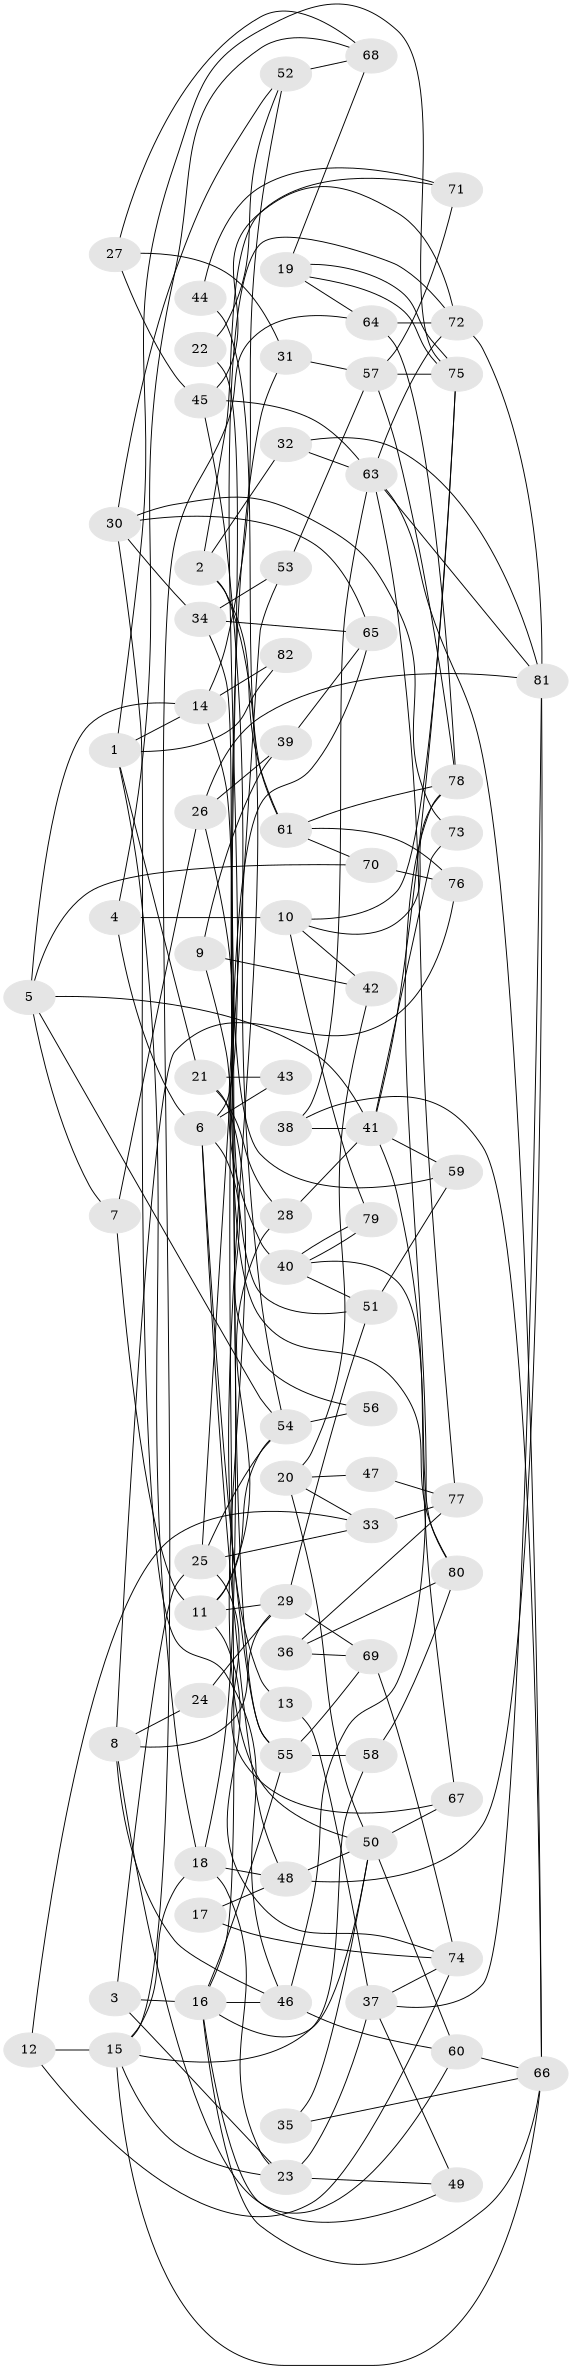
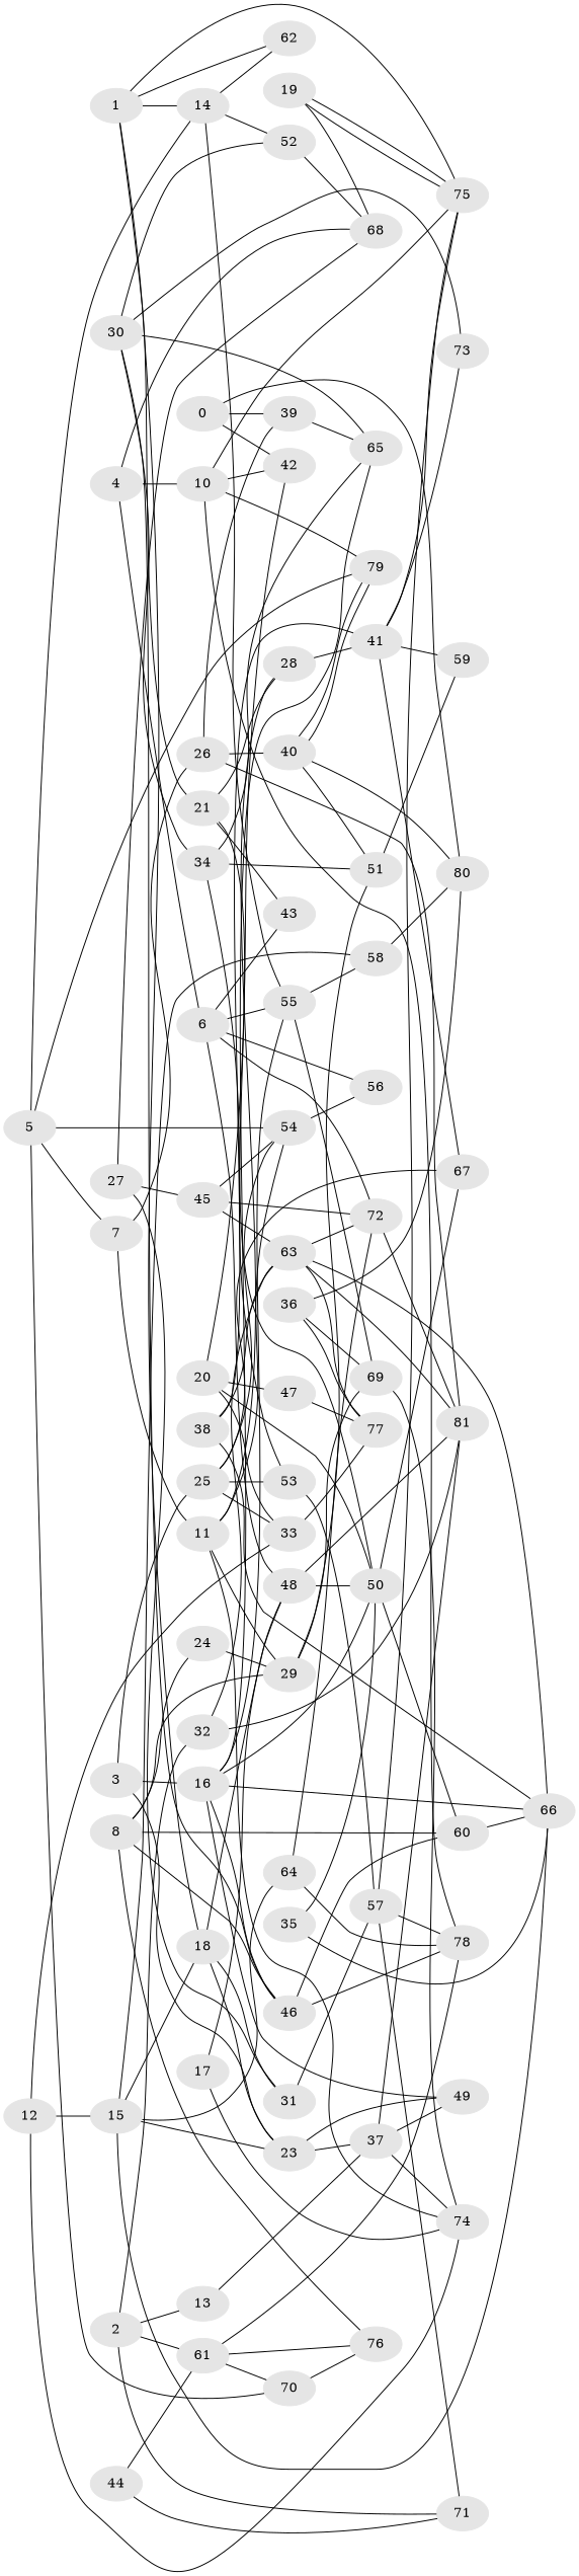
  graph {
    rankdir=LR
    node [color=gray90 style=filled]
    1
    14
    18
    21
-   62 [label=82]
+   62
    75
    55
    52
    23
    48
    31
    43
    28
    50
    2
    13
    32
    61
    71
    37
    81
    63
    70
    76
    78
    3
    16
    25
    46
    66
    49
    65
    54
    33
    53
    67
    4
    6
    10
    68
    56
    72
    42
    79
    5
    7
    41
    11
    26
    59
    73
    58
    69
    29
    74
    39
    40
    8
    24
    60
    51
-   9
+   9 [label=0]
    80
    12
    15
    64
    77
    17
    57
    19
    20
    47
-   22
    27
    45
    30
    34
    35
    36
    38
    44
    1 -- 14
    1 -- 18
    1 -- 21
    1 -- 62
    1 -- 75
    14 -- 62
    14 -- 55
    14 -- 52
    18 -- 23
    18 -- 48
    18 -- 31
    21 -- 43
    21 -- 28
    21 -- 50
    55 -- 58
    55 -- 69
    52 -- 68
    23 -- 37
    23 -- 49
    48 -- 50
    48 -- 81
    31 -- 57
    28 -- 41
    50 -- 67
    50 -- 60
    2 -- 13
    2 -- 32
    2 -- 61
    2 -- 71
    13 -- 37
    32 -- 81
    32 -- 63
    61 -- 70
    61 -- 76
    61 -- 78
    37 -- 81
    37 -- 49
    37 -- 74
    63 -- 81
    63 -- 66
    63 -- 72
    63 -- 77
    70 -- 76
    3 -- 23
    3 -- 16
    3 -- 25
    16 -- 55
    16 -- 50
    16 -- 46
    16 -- 66
    16 -- 49
    16 -- 65
    25 -- 54
    25 -- 33
    25 -- 53
    25 -- 67
    46 -- 78
    46 -- 60
    54 -- 56
    33 -- 77
    53 -- 57
    4 -- 6
    4 -- 10
    4 -- 68
    6 -- 55
    6 -- 48
    6 -- 43
    6 -- 56
    6 -- 72
    10 -- 75
    10 -- 78
    10 -- 42
    10 -- 79
    72 -- 81
    5 -- 14
    5 -- 70
    5 -- 54
    5 -- 7
-   5 -- 41
+   5 -- 79
    7 -- 11
    7 -- 26
    41 -- 75
    41 -- 67
    41 -- 59
    41 -- 73
    11 -- 28
    11 -- 54
    11 -- 29
    11 -- 74
    26 -- 81
    26 -- 39
    26 -- 40
    58 -- 80
    69 -- 74
    29 -- 69
    29 -- 51
    39 -- 65
    40 -- 79
    40 -- 79
    40 -- 51
    40 -- 80
    8 -- 76
    8 -- 46
    8 -- 29
    8 -- 24
    8 -- 60
    24 -- 29
    60 -- 66
    51 -- 59
    9 -- 42
    9 -- 39
    9 -- 80
    12 -- 33
    12 -- 74
    12 -- 15
    15 -- 18
    15 -- 23
    15 -- 66
    15 -- 58
    15 -- 64
    64 -- 78
    64 -- 72
    17 -- 48
    17 -- 74
    57 -- 75
    57 -- 71
    57 -- 78
    19 -- 75
    19 -- 75
    19 -- 68
-   19 -- 64
    20 -- 50
    20 -- 33
    20 -- 42
    20 -- 47
    47 -- 77
-   22 -- 52
-   22 -- 59
    27 -- 31
    27 -- 68
    27 -- 45
    45 -- 63
    45 -- 54
    45 -- 72
    30 -- 52
    30 -- 46
    30 -- 65
    30 -- 73
    30 -- 34
    34 -- 65
    34 -- 53
    34 -- 51
    35 -- 50
    35 -- 66
    36 -- 69
    36 -- 80
    36 -- 77
    38 -- 63
    38 -- 66
    38 -- 41
    44 -- 61
    44 -- 71
  }
